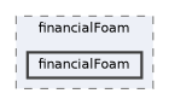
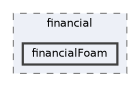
  digraph {
    compound=true
    n1 [color=grey25 fillcolor="#edf0f7" fontname=Helvetica fontsize=10 height=0.2 label=financialFoam shape=box style="filled,bold" width=0.4]
    subgraph cluster_1 {
      bgcolor="#edf0f7"
      fontname=Helvetica
      fontsize=10
-     label=financialFoam
+     label=financial
      pencolor=grey50
      style="filled,dashed"
      n1
    }
  }
